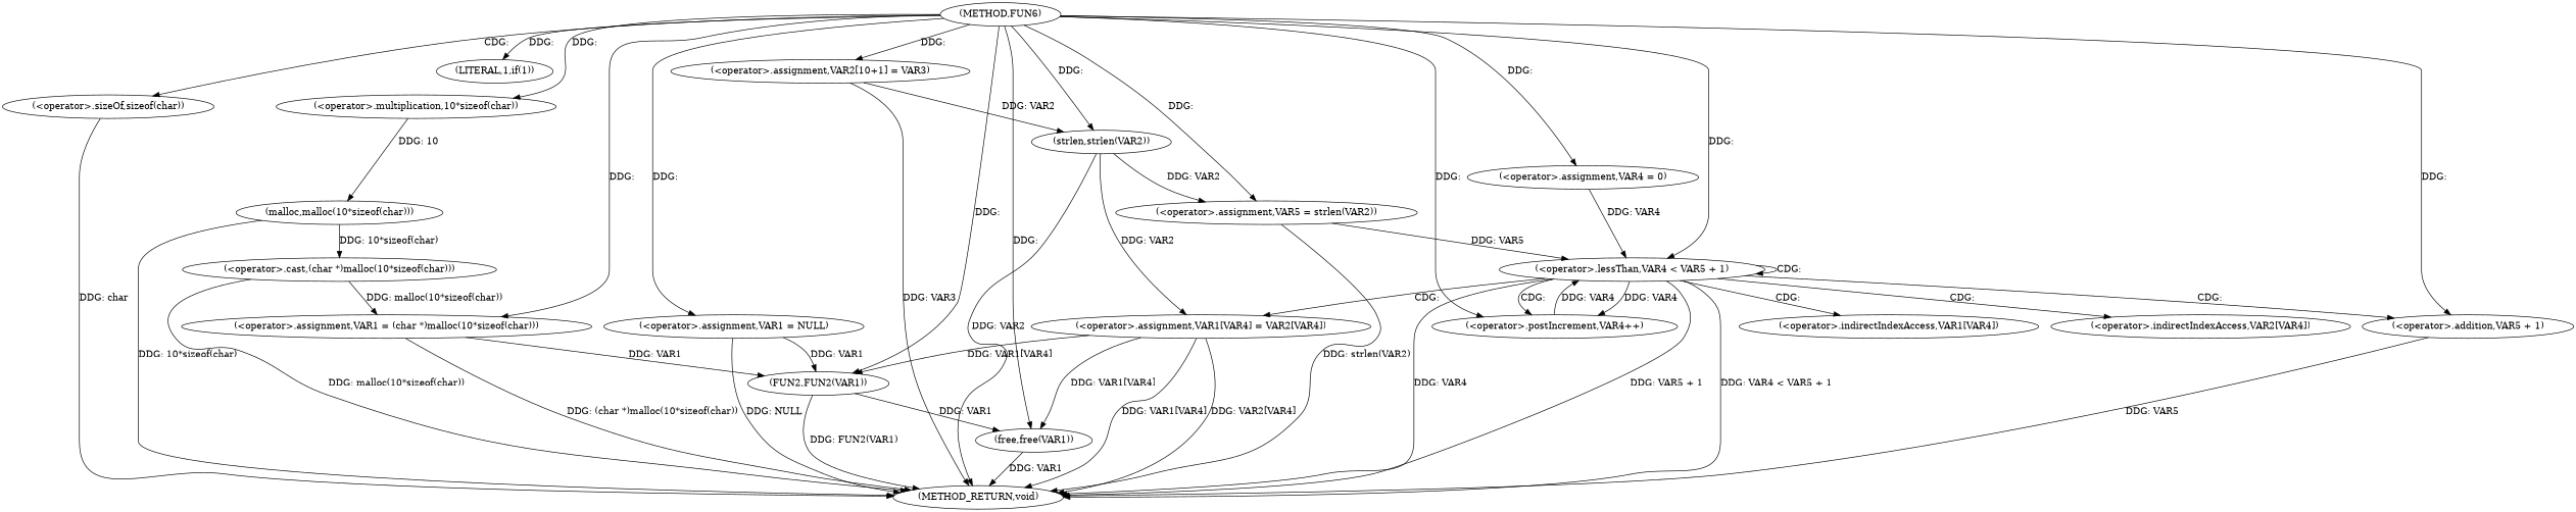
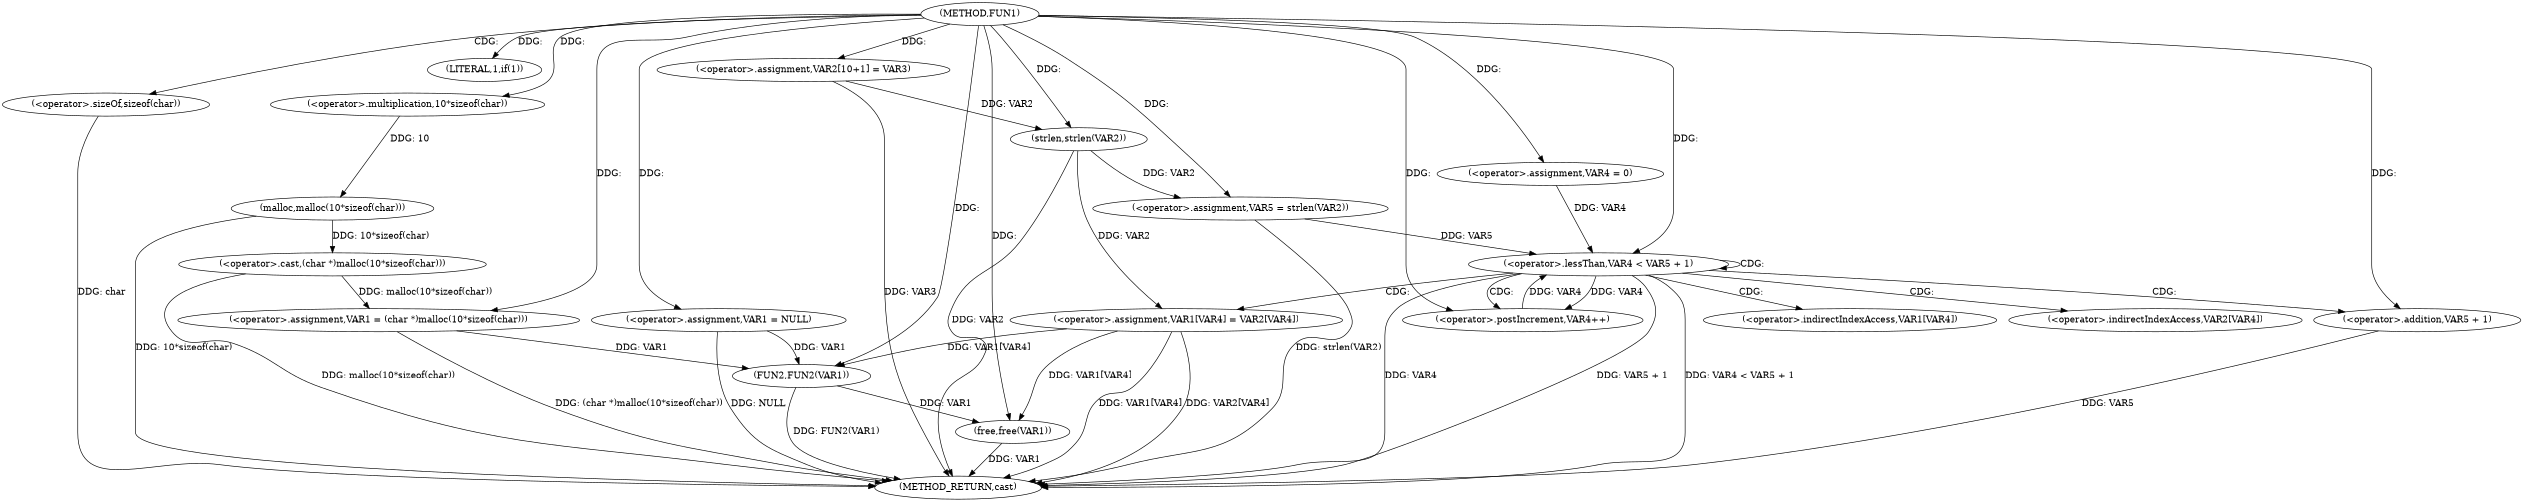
  digraph {
-   n1 [label="(METHOD,FUN6)"]
+   n1 [label="(METHOD,FUN1)"]
    n2 [label="(<operator>.assignment,VAR1 = NULL)"]
    n3 [label="(LITERAL,1,if(1))"]
    n4 [label="(<operator>.assignment,VAR1 = (char *)malloc(10*sizeof(char)))"]
    n5 [label="(<operator>.multiplication,10*sizeof(char))"]
    n6 [label="(<operator>.sizeOf,sizeof(char))"]
    n7 [label="(<operator>.assignment,VAR2[10+1] = VAR3)"]
    n8 [label="(<operator>.assignment,VAR5 = strlen(VAR2))"]
    n9 [label="(strlen,strlen(VAR2))"]
    n10 [label="(<operator>.assignment,VAR4 = 0)"]
    n11 [label="(<operator>.lessThan,VAR4 < VAR5 + 1)"]
    n12 [label="(<operator>.addition,VAR5 + 1)"]
    n13 [label="(<operator>.postIncrement,VAR4++)"]
    n14 [label="(FUN2,FUN2(VAR1))"]
    n15 [label="(free,free(VAR1))"]
-   n16 [label="(METHOD_RETURN,void)"]
+   n16 [label="(METHOD_RETURN,cast)"]
    n17 [label="(malloc,malloc(10*sizeof(char)))"]
    n18 [label="(<operator>.assignment,VAR1[VAR4] = VAR2[VAR4])"]
    n19 [label="(<operator>.indirectIndexAccess,VAR1[VAR4])"]
    n20 [label="(<operator>.indirectIndexAccess,VAR2[VAR4])"]
    n21 [label="(<operator>.cast,(char *)malloc(10*sizeof(char)))"]
    n1 -> n2 [label="DDG: "]
    n1 -> n3 [label="DDG: "]
    n1 -> n4 [label="DDG: "]
    n1 -> n5 [label="DDG: "]
    n1 -> n6 [label="CDG: "]
    n1 -> n7 [label="DDG: "]
    n1 -> n8 [label="DDG: "]
    n1 -> n9 [label="DDG: "]
    n1 -> n10 [label="DDG: "]
    n1 -> n11 [label="DDG: "]
    n1 -> n12 [label="DDG: "]
    n1 -> n13 [label="DDG: "]
    n1 -> n14 [label="DDG: "]
    n1 -> n15 [label="DDG: "]
    n2 -> n14 [label="DDG: VAR1"]
    n2 -> n16 [label="DDG: NULL"]
    n4 -> n14 [label="DDG: VAR1"]
    n4 -> n16 [label="DDG: (char *)malloc(10*sizeof(char))"]
    n5 -> n17 [label="DDG: 10"]
    n6 -> n16 [label="DDG: char"]
    n7 -> n9 [label="DDG: VAR2"]
    n7 -> n16 [label="DDG: VAR3"]
    n8 -> n11 [label="DDG: VAR5"]
    n8 -> n16 [label="DDG: strlen(VAR2)"]
    n9 -> n8 [label="DDG: VAR2"]
    n9 -> n16 [label="DDG: VAR2"]
    n9 -> n18 [label="DDG: VAR2"]
    n10 -> n11 [label="DDG: VAR4"]
    n11 -> n11 [label="CDG: "]
    n11 -> n12 [label="CDG: "]
    n11 -> n13 [label="DDG: VAR4"]
    n11 -> n13 [label="CDG: "]
    n11 -> n16 [label="DDG: VAR4 < VAR5 + 1"]
    n11 -> n16 [label="DDG: VAR4"]
    n11 -> n16 [label="DDG: VAR5 + 1"]
    n11 -> n18 [label="CDG: "]
    n11 -> n19 [label="CDG: "]
    n11 -> n20 [label="CDG: "]
    n12 -> n16 [label="DDG: VAR5"]
    n13 -> n11 [label="DDG: VAR4"]
    n14 -> n15 [label="DDG: VAR1"]
    n14 -> n16 [label="DDG: FUN2(VAR1)"]
    n15 -> n16 [label="DDG: VAR1"]
    n17 -> n16 [label="DDG: 10*sizeof(char)"]
    n17 -> n21 [label="DDG: 10*sizeof(char)"]
    n18 -> n14 [label="DDG: VAR1[VAR4]"]
    n18 -> n15 [label="DDG: VAR1[VAR4]"]
    n18 -> n16 [label="DDG: VAR1[VAR4]"]
    n18 -> n16 [label="DDG: VAR2[VAR4]"]
    n21 -> n4 [label="DDG: malloc(10*sizeof(char))"]
    n21 -> n16 [label="DDG: malloc(10*sizeof(char))"]
  }
